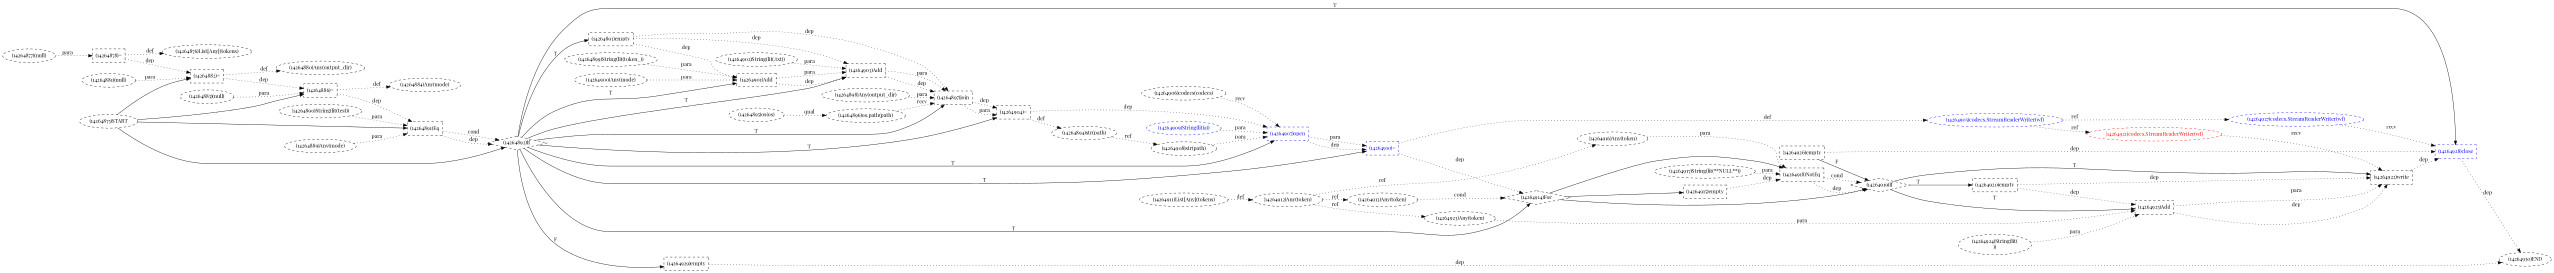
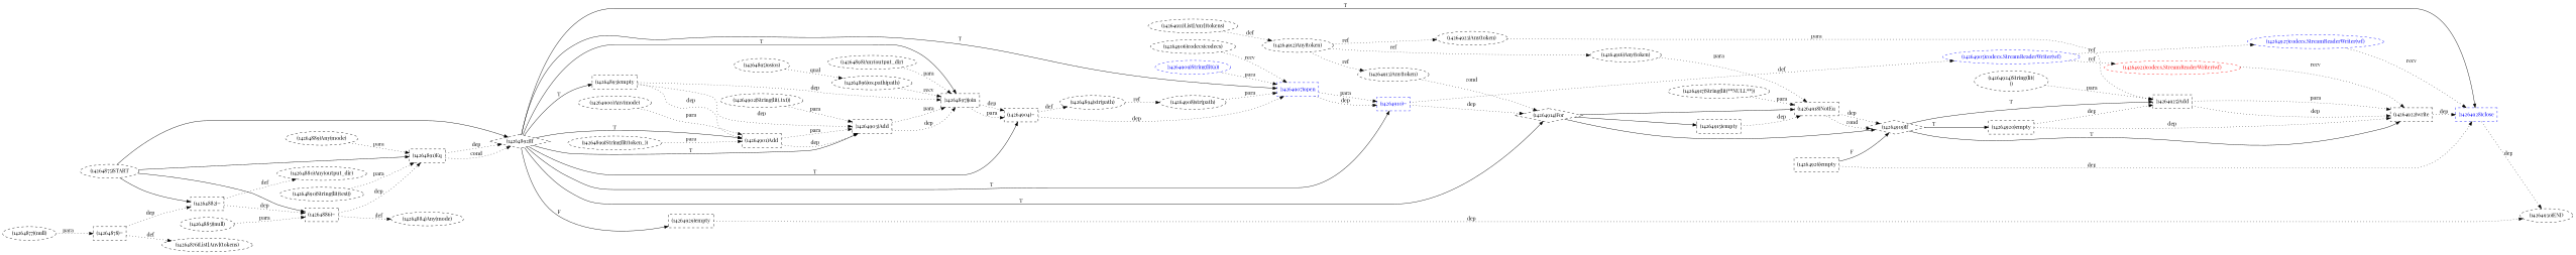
  digraph {
    fontname="Playfair Display"
    rankdir=LR
    node [fontname="Playfair Display" shape=ellipse style=dashed]
    edge [fontname="Playfair Display" style=dotted]
    n1 [label="(14264876)List[Any](tokens)"]
    n2 [label="(14264891)Eq" shape=box]
    n3 [label="(14264892)If" shape=diamond]
    n4 [label="(14264914)For" shape=diamond]
    n5 [label="(14264903)Add" shape=box]
    n6 [label="(14264897)join" shape=box]
    n7 [color=blue fontcolor=blue label="(14264928)close" shape=box]
    n8 [label="(14264893)empty" shape=box]
    n9 [label="(14264901)Add" shape=box]
    n10 [label="(14264929)empty" shape=box]
    n11 [color=blue fontcolor=blue label="(14264910)=" shape=box]
    n12 [color=blue fontcolor=blue label="(14264907)open" shape=box]
    n13 [label="(14264904)=" shape=box]
    n14 [label="(14264915)empty" shape=box]
    n15 [label="(14264919)If" shape=diamond]
    n16 [label="(14264918)NotEq" shape=box]
    n17 [label="(14264925)Add" shape=box]
    n18 [label="(14264922)write" shape=box]
    n19 [label="(14264920)empty" shape=box]
    n20 [label="(14264912)Any(token)"]
    n21 [label="(14264916)Any(token)"]
    n22 [label="(14264923)Any(token)"]
    n23 [label="(14264913)Any(token)"]
    n24 [label="(14264886)=" shape=box]
    n25 [label="(14264884)Any(mode)"]
    n26 [label="(14264930)END" shape=""]
    n27 [label="(14264896)os.path(path)"]
    n28 [label="(14264899)String(lit(token_))"]
    n29 [label="(14264889)Any(mode)"]
    n30 [label="(14264902)String(lit(.txt))"]
    n31 [label="(14264917)String(lit(**NULL**))"]
    n32 [label="(14264890)String(lit(test))"]
    n33 [color=blue fontcolor=blue label="(14264927)codecs.StreamReaderWriter(wf)"]
-   n34 [label="(14264881)(null)"]
    n35 [label="(14264882)=" shape=box]
    n36 [label="(14264880)Any(output_dir)"]
    n37 [color=blue fontcolor=blue label="(14264905)codecs.StreamReaderWriter(wf)"]
    n38 [color=red fontcolor=red label="(14264921)codecs.StreamReaderWriter(wf)"]
    n39 [label="(14264906)codecs(codecs)"]
    n40 [label="(14264898)Any(output_dir)"]
    n41 [label="(14264908)str(path)"]
    n42 [label="(14264926)empty" shape=box]
    n43 [label="(14264900)Any(mode)"]
    n44 [label="(14264911)List[Any](tokens)"]
    n45 [label="(14264877)(null)"]
    n46 [label="(14264878)=" shape=box]
    n47 [label="(14264894)str(path)"]
    n48 [color=blue fontcolor=blue label="(14264909)String(lit(a))"]
    n49 [label="(14264895)os(os)"]
    n50 [label="(14264885)(null)"]
    n51 [label="(14264924)String(lit(\n))"]
    n52 [label="(14264875)START" shape=""]
    n2 -> n3 [label=dep]
    n2 -> n3 [label=cond]
    n3 -> n4 [label=T style=""]
    n3 -> n5 [label=T style=""]
    n3 -> n6 [label=T style=""]
    n3 -> n7 [label=T style=""]
    n3 -> n8 [label=T style=""]
    n3 -> n9 [label=T style=""]
    n3 -> n10 [label=F style=""]
    n3 -> n11 [label=T style=""]
    n3 -> n12 [label=T style=""]
    n3 -> n13 [label=T style=""]
    n4 -> n14 [style=solid]
    n4 -> n15 [style=solid]
    n4 -> n16 [style=solid]
    n5 -> n6 [label=dep]
    n5 -> n6 [label=para]
    n6 -> n13 [label=dep]
    n6 -> n13 [label=para]
    n7 -> n26 [label=dep]
    n8 -> n5 [label=dep]
    n8 -> n6 [label=dep]
    n8 -> n9 [label=dep]
    n9 -> n5 [label=dep]
    n9 -> n5 [label=para]
    n10 -> n26 [label=dep]
    n11 -> n4 [label=dep]
    n11 -> n37 [label=def]
    n12 -> n11 [label=dep]
    n12 -> n11 [label=para]
    n13 -> n12 [label=dep]
    n13 -> n47 [label=def]
    n14 -> n16 [label=dep]
    n15 -> n17 [label=T style=""]
    n15 -> n18 [label=T style=""]
    n15 -> n19 [label=T style=""]
    n16 -> n15 [label=dep]
    n16 -> n15 [label=cond]
    n17 -> n18 [label=dep]
    n17 -> n18 [label=para]
    n18 -> n7 [label=dep]
    n19 -> n17 [label=dep]
    n19 -> n18 [label=dep]
    n20 -> n21 [label=ref]
    n20 -> n22 [label=ref]
    n20 -> n23 [label=ref]
    n21 -> n16 [label=para]
    n22 -> n17 [label=para]
    n23 -> n4 [label=cond]
    n24 -> n2 [label=dep]
    n24 -> n25 [label=def]
    n27 -> n6 [label=recv]
    n28 -> n9 [label=para]
    n29 -> n2 [label=para]
    n30 -> n5 [label=para]
    n31 -> n16 [label=para]
    n32 -> n2 [label=para]
    n33 -> n7 [label=recv]
-   n34 -> n35 [label=para]
    n35 -> n24 [label=dep]
    n35 -> n36 [label=def]
    n37 -> n33 [label=ref]
    n37 -> n38 [label=ref]
    n38 -> n18 [label=recv]
    n39 -> n12 [label=recv]
    n40 -> n6 [label=para]
    n41 -> n12 [label=para]
    n42 -> n7 [label=dep]
    n42 -> n15 [label=F style=""]
    n43 -> n9 [label=para]
    n44 -> n20 [label=def]
    n45 -> n46 [label=para]
    n46 -> n1 [label=def]
    n46 -> n35 [label=dep]
    n47 -> n41 [label=ref]
    n48 -> n12 [label=para]
    n49 -> n27 [label=qual]
    n50 -> n24 [label=para]
    n51 -> n17 [label=para]
    n52 -> n2 [style=solid]
    n52 -> n3 [style=solid]
    n52 -> n24 [style=solid]
    n52 -> n35 [style=solid]
  }
